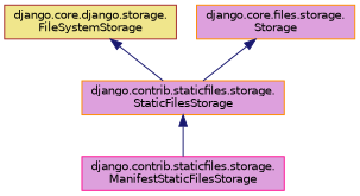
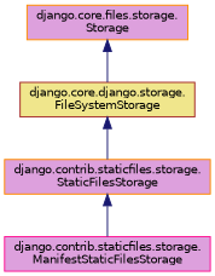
  digraph {
    node [color=darkorange fillcolor=plum fontname=Helvetica fontsize=10 shape=record style=filled]
    edge [color=midnightblue dir=back fontname=Helvetica fontsize=10 labelfontname=Helvetica labelfontsize=10 style=solid]
    n1 [fontcolor=black height=0.2 label="django.contrib.staticfiles.storage.\lStaticFilesStorage" width=0.4]
    n2 [color=deeppink height=0.2 label="django.contrib.staticfiles.storage.\lManifestStaticFilesStorage" width=0.4]
    n3 [color=brown fillcolor=khaki height=0.2 label="django.core.django.storage.\lFileSystemStorage" width=0.4]
    n4 [height=0.2 label="django.core.files.storage.\lStorage" width=0.4]
    n1 -> n2
    n3 -> n1
-   n4 -> n1
+   n4 -> n3
  }
